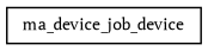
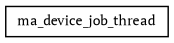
  digraph {
    rankdir=LR
    fontname="PT Serif"
-   n1 [color=black fillcolor=white fontname="PT Serif" fontsize=10 height=0.2 label=ma_device_job_device shape=record style=filled width=0.4]
+   n1 [color=black fillcolor=white fontname="PT Serif" fontsize=10 height=0.2 label=ma_device_job_thread shape=record style=filled width=0.4]
  }
